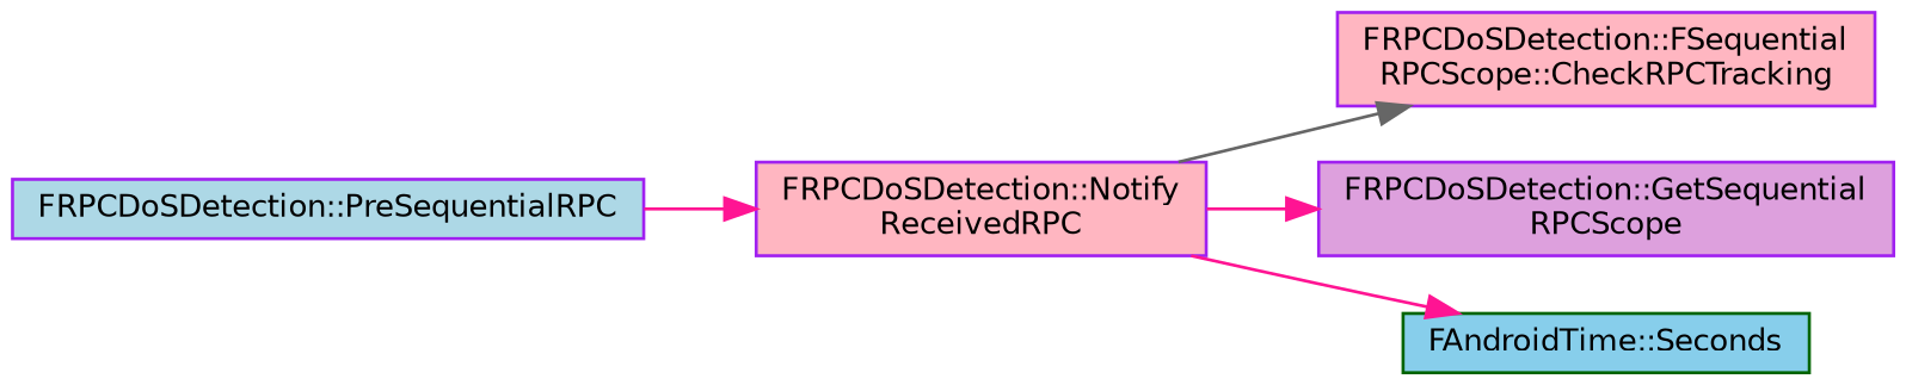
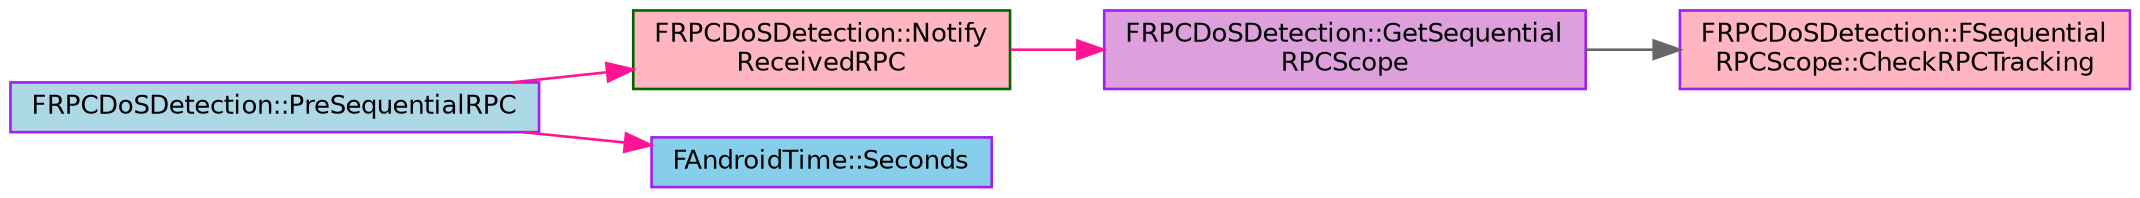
  digraph {
    fontname="DejaVu Sans"
    rankdir=LR
    node [color=purple fillcolor=lightpink fontname="DejaVu Sans" fontsize=10 shape=box style=filled]
    edge [color=deeppink fontname="DejaVu Sans" fontsize=10 labelfontname=Helvetica labelfontsize=10 style=solid]
-   n1 [fontcolor=black height=0.2 label="FRPCDoSDetection::Notify\lReceivedRPC" width=0.4]
+   n1 [color=darkgreen fontcolor=black height=0.2 label="FRPCDoSDetection::Notify\lReceivedRPC" width=0.4]
    n2 [height=0.2 label="FRPCDoSDetection::FSequential\lRPCScope::CheckRPCTracking" width=0.4]
    n3 [fillcolor=plum height=0.2 label="FRPCDoSDetection::GetSequential\lRPCScope" width=0.4]
-   n4 [color=darkgreen fillcolor=skyblue height=0.2 label="FAndroidTime::Seconds" width=0.4]
+   n4 [fillcolor=skyblue height=0.2 label="FAndroidTime::Seconds" width=0.4]
    n5 [fillcolor=lightblue height=0.2 label="FRPCDoSDetection::PreSequentialRPC" width=0.4]
-   n1 -> n2 [color=gray40]
+   n3 -> n2 [color=gray40]
    n1 -> n3
-   n1 -> n4
+   n5 -> n4
    n5 -> n1
  }
